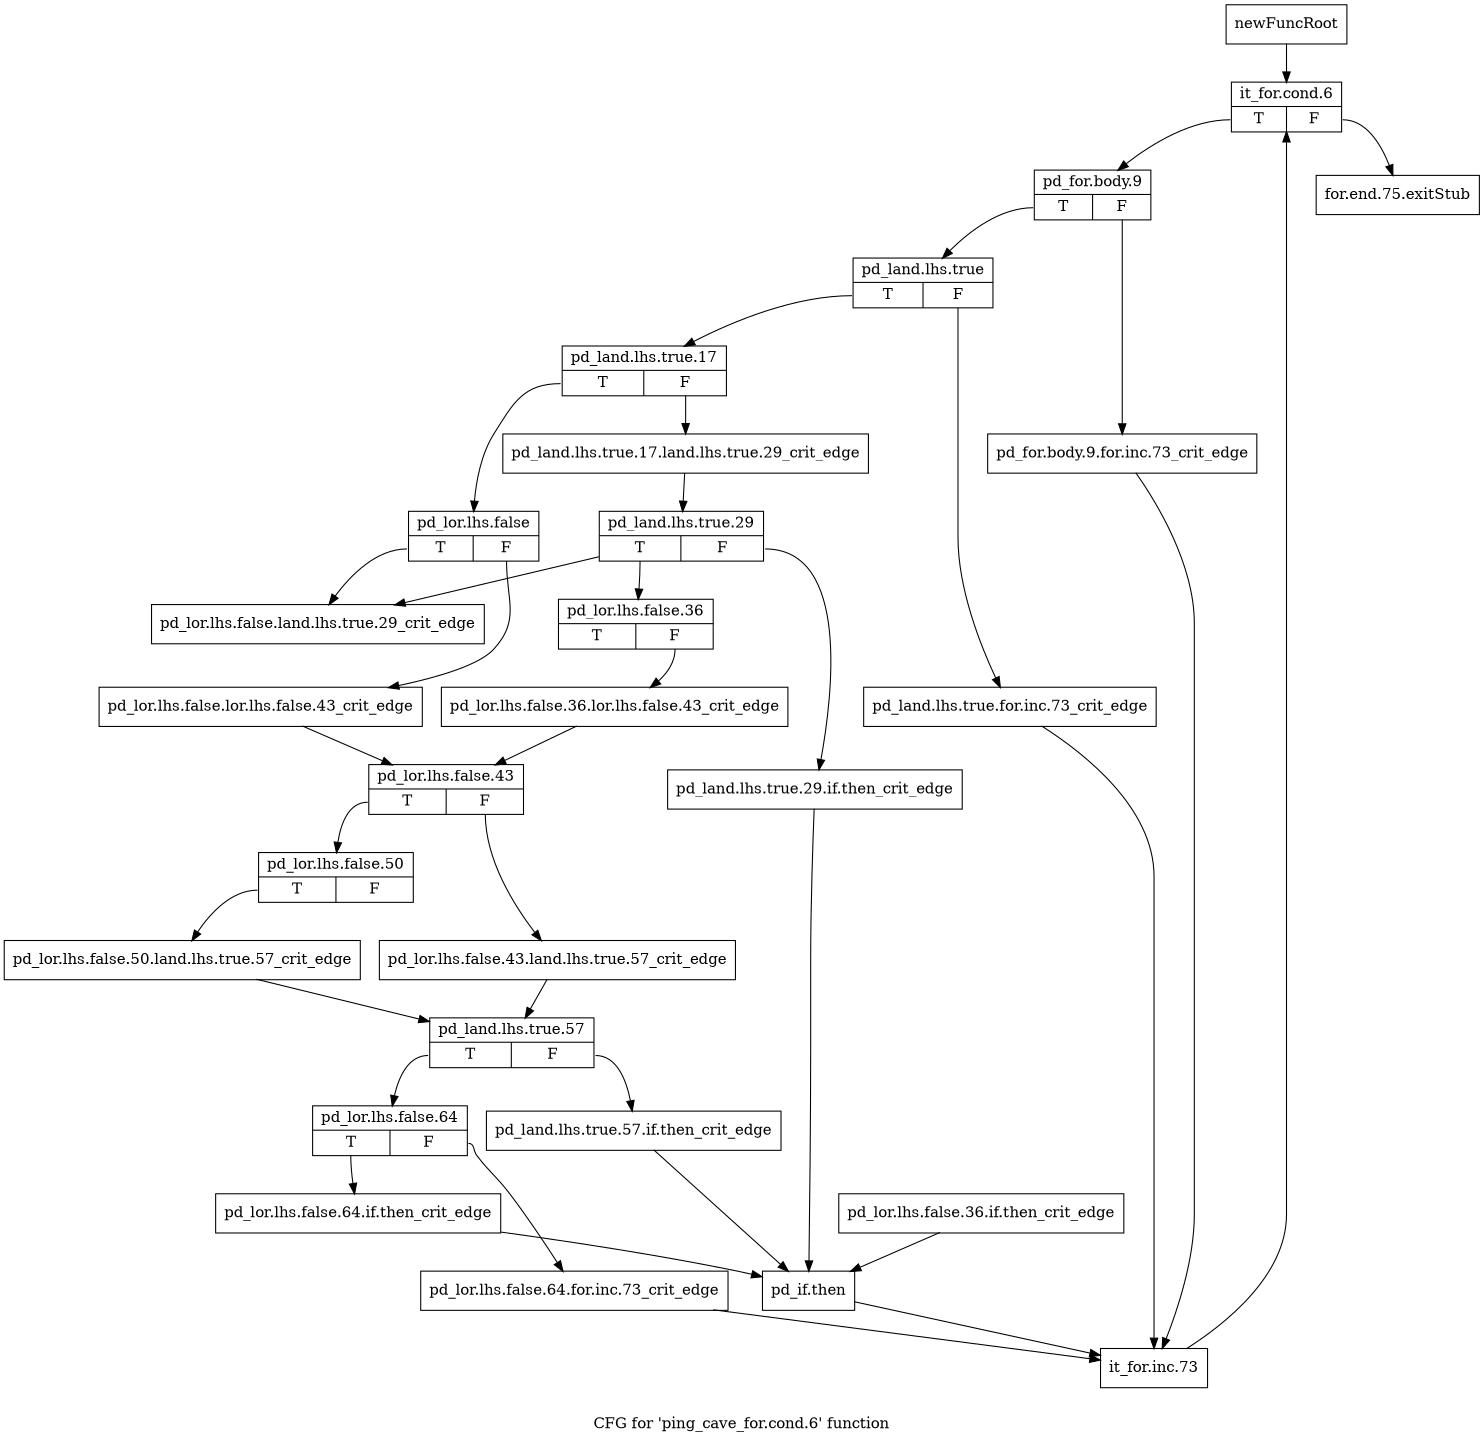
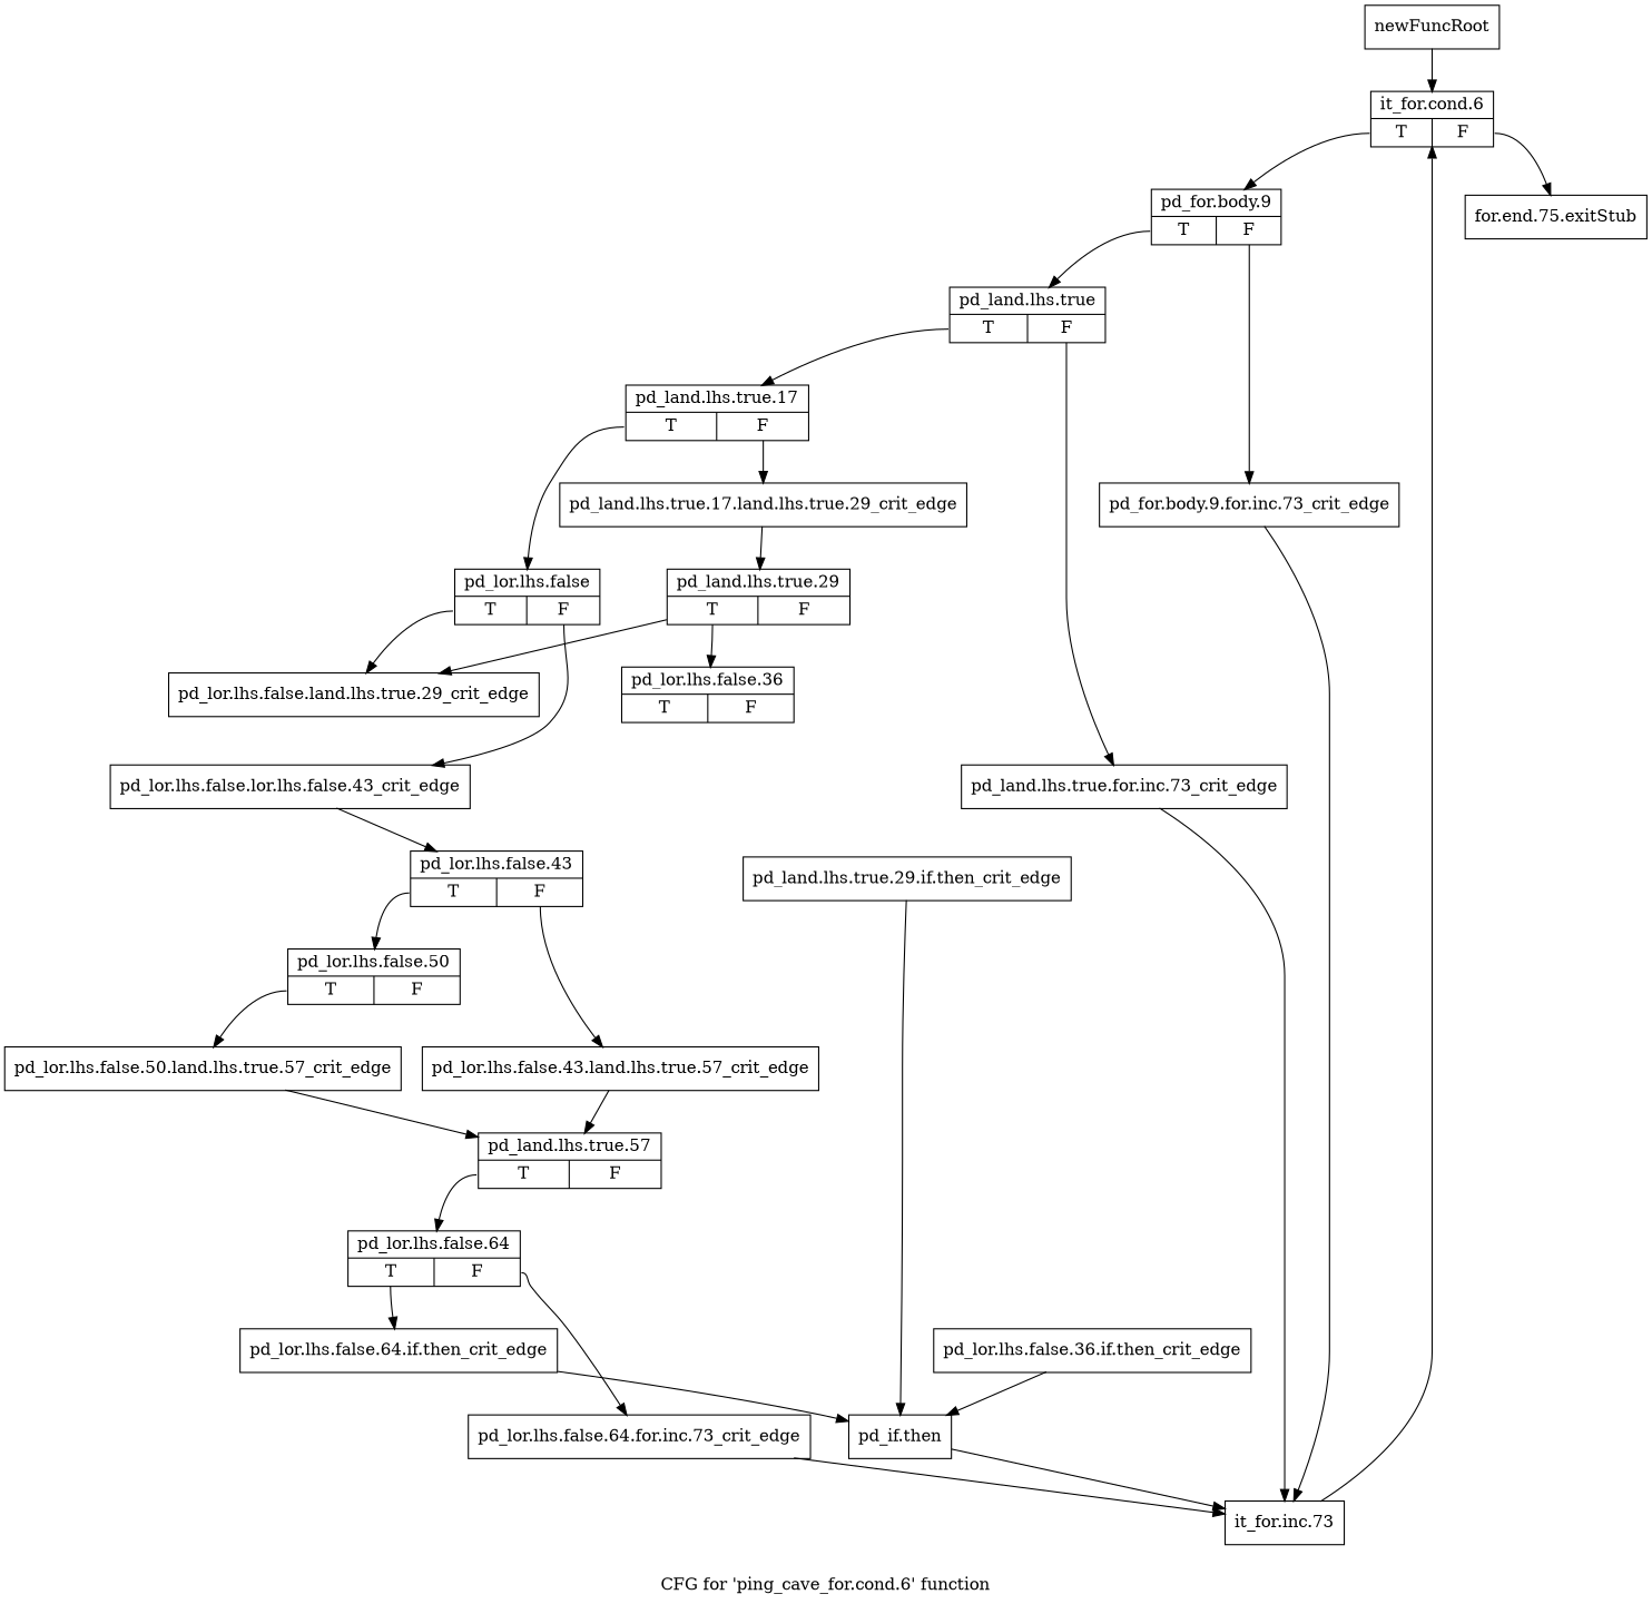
  digraph {
    label="CFG for 'ping_cave_for.cond.6' function"
    node [shape=record]
    n1 [label="{newFuncRoot}"]
    n2 [label="{it_for.cond.6|{<s0>T|<s1>F}}"]
    n3 [label="{for.end.75.exitStub}"]
    n4 [label="{pd_for.body.9|{<s0>T|<s1>F}}"]
    n5 [label="{pd_land.lhs.true|{<s0>T|<s1>F}}"]
    n6 [label="{pd_for.body.9.for.inc.73_crit_edge}"]
    n7 [label="{pd_land.lhs.true.17|{<s0>T|<s1>F}}"]
    n8 [label="{pd_land.lhs.true.for.inc.73_crit_edge}"]
    n9 [label="{it_for.inc.73}"]
    n10 [label="{pd_lor.lhs.false|{<s0>T|<s1>F}}"]
    n11 [label="{pd_land.lhs.true.17.land.lhs.true.29_crit_edge}"]
    n12 [label="{pd_lor.lhs.false.land.lhs.true.29_crit_edge}"]
    n13 [label="{pd_lor.lhs.false.lor.lhs.false.43_crit_edge}"]
    n14 [label="{pd_land.lhs.true.29|{<s0>T|<s1>F}}"]
    n15 [label="{pd_lor.lhs.false.43|{<s0>T|<s1>F}}"]
    n16 [label="{pd_lor.lhs.false.36|{<s0>T|<s1>F}}"]
    n17 [label="{pd_land.lhs.true.29.if.then_crit_edge}"]
-   n18 [label="{pd_lor.lhs.false.36.lor.lhs.false.43_crit_edge}"]
    n19 [label="{pd_if.then}"]
    n20 [label="{pd_lor.lhs.false.50|{<s0>T|<s1>F}}"]
    n21 [label="{pd_lor.lhs.false.43.land.lhs.true.57_crit_edge}"]
    n22 [label="{pd_lor.lhs.false.50.land.lhs.true.57_crit_edge}"]
    n23 [label="{pd_land.lhs.true.57|{<s0>T|<s1>F}}"]
    n24 [label="{pd_lor.lhs.false.36.if.then_crit_edge}"]
    n25 [label="{pd_lor.lhs.false.64|{<s0>T|<s1>F}}"]
-   n26 [label="{pd_land.lhs.true.57.if.then_crit_edge}"]
    n27 [label="{pd_lor.lhs.false.64.if.then_crit_edge}"]
    n28 [label="{pd_lor.lhs.false.64.for.inc.73_crit_edge}"]
    n1 -> n2
    n2 -> n3 [tailport=s1]
    n2 -> n4 [tailport=s0]
    n4 -> n5 [tailport=s0]
    n4 -> n6 [tailport=s1]
    n5 -> n7 [tailport=s0]
    n5 -> n8 [tailport=s1]
    n6 -> n9
    n7 -> n10 [tailport=s0]
    n7 -> n11 [tailport=s1]
    n8 -> n9
    n9 -> n2
    n10 -> n12 [tailport=s0]
    n10 -> n13 [tailport=s1]
    n11 -> n14
    n13 -> n15
    n14 -> n12
    n14 -> n16 [tailport=s0]
-   n14 -> n17 [tailport=s1]
    n15 -> n20 [tailport=s0]
    n15 -> n21 [tailport=s1]
-   n16 -> n18 [tailport=s1]
    n17 -> n19
-   n18 -> n15
    n19 -> n9
    n20 -> n22 [tailport=s0]
    n21 -> n23
    n22 -> n23
    n23 -> n25 [tailport=s0]
-   n23 -> n26 [tailport=s1]
    n24 -> n19
    n25 -> n27 [tailport=s0]
    n25 -> n28 [tailport=s1]
-   n26 -> n19
    n27 -> n19
    n28 -> n9
  }
